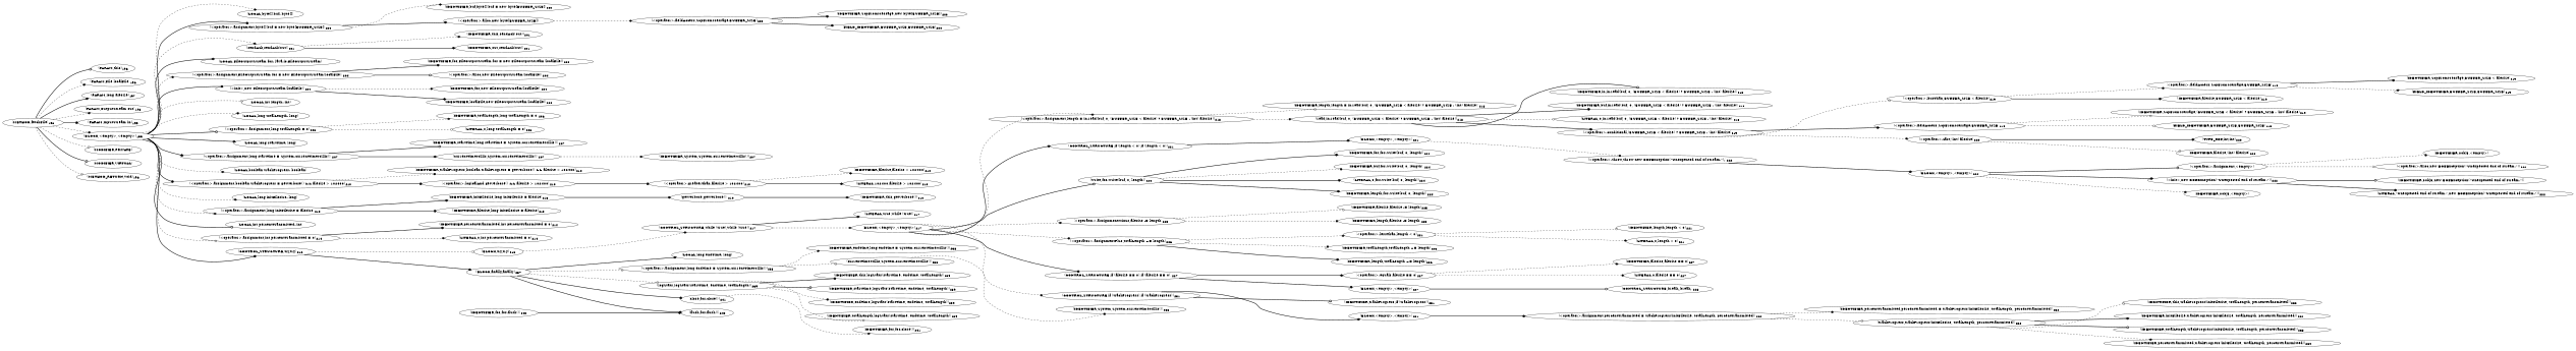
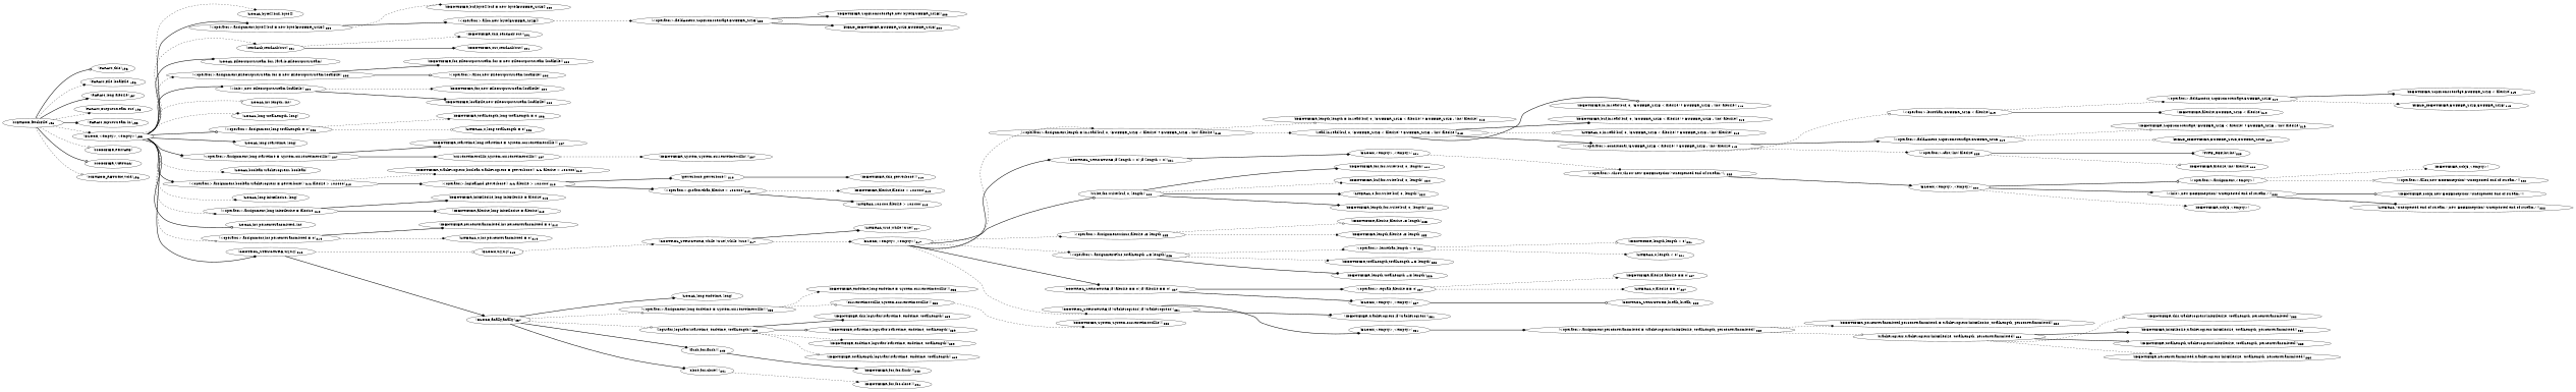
  digraph {
    rankdir=LR
    edge [arrowhead=diamond style=bold]
    n1 [label=<(METHOD,fetchFile)<SUB>196</SUB>>]
    n2 [label=<(PARAM,this)<SUB>196</SUB>>]
    n3 [label=<(PARAM,File localFile)<SUB>196</SUB>>]
    n4 [label=<(PARAM,long filesize)<SUB>197</SUB>>]
    n5 [label=<(PARAM,OutputStream out)<SUB>198</SUB>>]
    n6 [label=<(PARAM,InputStream in)<SUB>199</SUB>>]
    n7 [label=<(BLOCK,&lt;empty&gt;,&lt;empty&gt;)<SUB>199</SUB>>]
    n8 [label=<(MODIFIER,PRIVATE)>]
    n9 [label=<(MODIFIER,VIRTUAL)>]
    n10 [label=<(METHOD_RETURN,void)<SUB>196</SUB>>]
    n11 [label=<(LOCAL,byte[] buf: byte[])>]
    n12 [label=<(&lt;operator&gt;.assignment,byte[] buf = new byte[BUFFER_SIZE])<SUB>200</SUB>>]
    n13 [label=<(sendAck,sendAck(out))<SUB>201</SUB>>]
    n14 [label=<(LOCAL,FileOutputStream fos: java.io.FileOutputStream)>]
    n15 [label=<(&lt;operator&gt;.assignment,FileOutputStream fos = new FileOutputStream(localFile))<SUB>204</SUB>>]
    n16 [label=<(&lt;init&gt;,new FileOutputStream(localFile))<SUB>204</SUB>>]
    n17 [label=<(LOCAL,int length: int)>]
    n18 [label=<(LOCAL,long totalLength: long)>]
    n19 [label=<(&lt;operator&gt;.assignment,long totalLength = 0)<SUB>206</SUB>>]
    n20 [label=<(LOCAL,long startTime: long)>]
    n21 [label=<(&lt;operator&gt;.assignment,long startTime = System.currentTimeMillis())<SUB>207</SUB>>]
    n22 [label=<(LOCAL,boolean trackProgress: boolean)>]
    n23 [label=<(&lt;operator&gt;.assignment,boolean trackProgress = getVerbose() &amp;&amp; filesize &gt; 102400)<SUB>210</SUB>>]
    n24 [label=<(LOCAL,long initFilesize: long)>]
    n25 [label=<(&lt;operator&gt;.assignment,long initFilesize = filesize)<SUB>213</SUB>>]
    n26 [label=<(LOCAL,int percentTransmitted: int)>]
    n27 [label=<(&lt;operator&gt;.assignment,int percentTransmitted = 0)<SUB>214</SUB>>]
    n28 [label=<(CONTROL_STRUCTURE,try,try)<SUB>216</SUB>>]
    n29 [label=<(IDENTIFIER,buf,byte[] buf = new byte[BUFFER_SIZE])<SUB>200</SUB>>]
    n30 [label=<(&lt;operator&gt;.alloc,new byte[BUFFER_SIZE])>]
    n31 [label=<(IDENTIFIER,this,sendAck(out))<SUB>201</SUB>>]
    n32 [label=<(IDENTIFIER,out,sendAck(out))<SUB>201</SUB>>]
    n33 [label=<(IDENTIFIER,fos,FileOutputStream fos = new FileOutputStream(localFile))<SUB>204</SUB>>]
    n34 [label=<(&lt;operator&gt;.alloc,new FileOutputStream(localFile))<SUB>204</SUB>>]
    n35 [label=<(IDENTIFIER,fos,new FileOutputStream(localFile))<SUB>204</SUB>>]
    n36 [label=<(IDENTIFIER,localFile,new FileOutputStream(localFile))<SUB>204</SUB>>]
    n37 [label=<(IDENTIFIER,totalLength,long totalLength = 0)<SUB>206</SUB>>]
    n38 [label=<(LITERAL,0,long totalLength = 0)<SUB>206</SUB>>]
    n39 [label=<(IDENTIFIER,startTime,long startTime = System.currentTimeMillis())<SUB>207</SUB>>]
    n40 [label=<(currentTimeMillis,System.currentTimeMillis())<SUB>207</SUB>>]
    n41 [label=<(IDENTIFIER,trackProgress,boolean trackProgress = getVerbose() &amp;&amp; filesize &gt; 102400)<SUB>210</SUB>>]
    n42 [label=<(&lt;operator&gt;.logicalAnd,getVerbose() &amp;&amp; filesize &gt; 102400)<SUB>210</SUB>>]
    n43 [label=<(IDENTIFIER,initFilesize,long initFilesize = filesize)<SUB>213</SUB>>]
    n44 [label=<(IDENTIFIER,filesize,long initFilesize = filesize)<SUB>213</SUB>>]
    n45 [label=<(IDENTIFIER,percentTransmitted,int percentTransmitted = 0)<SUB>214</SUB>>]
    n46 [label=<(LITERAL,0,int percentTransmitted = 0)<SUB>214</SUB>>]
    n47 [label=<(BLOCK,try,try)<SUB>216</SUB>>]
    n48 [label=<(BLOCK,finally,finally)<SUB>237</SUB>>]
    n49 [label=<(&lt;operator&gt;.fieldAccess,ScpFromMessage.BUFFER_SIZE)<SUB>200</SUB>>]
    n50 [label=<(IDENTIFIER,ScpFromMessage,new byte[BUFFER_SIZE])<SUB>200</SUB>>]
    n51 [label=<(FIELD_IDENTIFIER,BUFFER_SIZE,BUFFER_SIZE)<SUB>200</SUB>>]
    n52 [label=<(IDENTIFIER,System,System.currentTimeMillis())<SUB>207</SUB>>]
    n53 [label=<(getVerbose,getVerbose())<SUB>210</SUB>>]
    n54 [label=<(&lt;operator&gt;.greaterThan,filesize &gt; 102400)<SUB>210</SUB>>]
    n55 [label=<(IDENTIFIER,this,getVerbose())<SUB>210</SUB>>]
    n56 [label=<(IDENTIFIER,filesize,filesize &gt; 102400)<SUB>210</SUB>>]
    n57 [label=<(LITERAL,102400,filesize &gt; 102400)<SUB>210</SUB>>]
    n58 [label=<(CONTROL_STRUCTURE,while (true),while (true))<SUB>217</SUB>>]
    n59 [label=<(LOCAL,long endTime: long)>]
    n60 [label=<(&lt;operator&gt;.assignment,long endTime = System.currentTimeMillis())<SUB>238</SUB>>]
    n61 [label=<(logStats,logStats(startTime, endTime, totalLength))<SUB>239</SUB>>]
    n62 [label=<(flush,fos.flush())<SUB>240</SUB>>]
    n63 [label=<(close,fos.close())<SUB>241</SUB>>]
    n64 [label=<(LITERAL,true,while (true))<SUB>217</SUB>>]
    n65 [label=<(BLOCK,&lt;empty&gt;,&lt;empty&gt;)<SUB>217</SUB>>]
    n66 [label=<(&lt;operator&gt;.assignment,length = in.read(buf, 0, (BUFFER_SIZE &lt; filesize) ? BUFFER_SIZE : (int) filesize))<SUB>218</SUB>>]
    n67 [label=<(CONTROL_STRUCTURE,if (length &lt; 0),if (length &lt; 0))<SUB>221</SUB>>]
    n68 [label=<(write,fos.write(buf, 0, length))<SUB>224</SUB>>]
    n69 [label=<(&lt;operator&gt;.assignmentMinus,filesize -= length)<SUB>225</SUB>>]
    n70 [label=<(&lt;operator&gt;.assignmentPlus,totalLength += length)<SUB>226</SUB>>]
    n71 [label=<(CONTROL_STRUCTURE,if (filesize == 0),if (filesize == 0))<SUB>227</SUB>>]
    n72 [label=<(CONTROL_STRUCTURE,if (trackProgress),if (trackProgress))<SUB>231</SUB>>]
    n73 [label=<(IDENTIFIER,length,length = in.read(buf, 0, (BUFFER_SIZE &lt; filesize) ? BUFFER_SIZE : (int) filesize))<SUB>218</SUB>>]
    n74 [label=<(read,in.read(buf, 0, (BUFFER_SIZE &lt; filesize) ? BUFFER_SIZE : (int) filesize))<SUB>218</SUB>>]
    n75 [label=<(BLOCK,&lt;empty&gt;,&lt;empty&gt;)<SUB>221</SUB>>]
    n76 [label=<(IDENTIFIER,fos,fos.write(buf, 0, length))<SUB>224</SUB>>]
    n77 [label=<(IDENTIFIER,buf,fos.write(buf, 0, length))<SUB>224</SUB>>]
    n78 [label=<(LITERAL,0,fos.write(buf, 0, length))<SUB>224</SUB>>]
    n79 [label=<(IDENTIFIER,length,fos.write(buf, 0, length))<SUB>224</SUB>>]
    n80 [label=<(IDENTIFIER,filesize,filesize -= length)<SUB>225</SUB>>]
    n81 [label=<(IDENTIFIER,length,filesize -= length)<SUB>225</SUB>>]
    n82 [label=<(&lt;operator&gt;.lessThan,length &lt; 0)<SUB>221</SUB>>]
    n83 [label=<(IDENTIFIER,totalLength,totalLength += length)<SUB>226</SUB>>]
    n84 [label=<(IDENTIFIER,length,totalLength += length)<SUB>226</SUB>>]
    n85 [label=<(&lt;operator&gt;.equals,filesize == 0)<SUB>227</SUB>>]
    n86 [label=<(BLOCK,&lt;empty&gt;,&lt;empty&gt;)<SUB>227</SUB>>]
    n87 [label=<(IDENTIFIER,trackProgress,if (trackProgress))<SUB>231</SUB>>]
    n88 [label=<(BLOCK,&lt;empty&gt;,&lt;empty&gt;)<SUB>231</SUB>>]
    n89 [label=<(IDENTIFIER,in,in.read(buf, 0, (BUFFER_SIZE &lt; filesize) ? BUFFER_SIZE : (int) filesize))<SUB>218</SUB>>]
    n90 [label=<(IDENTIFIER,buf,in.read(buf, 0, (BUFFER_SIZE &lt; filesize) ? BUFFER_SIZE : (int) filesize))<SUB>218</SUB>>]
    n91 [label=<(LITERAL,0,in.read(buf, 0, (BUFFER_SIZE &lt; filesize) ? BUFFER_SIZE : (int) filesize))<SUB>218</SUB>>]
    n92 [label=<(&lt;operator&gt;.conditional,(BUFFER_SIZE &lt; filesize) ? BUFFER_SIZE : (int) filesize)<SUB>219</SUB>>]
    n93 [label=<(&lt;operator&gt;.lessThan,BUFFER_SIZE &lt; filesize)<SUB>219</SUB>>]
    n94 [label=<(&lt;operator&gt;.fieldAccess,ScpFromMessage.BUFFER_SIZE)<SUB>219</SUB>>]
    n95 [label=<(&lt;operator&gt;.cast,(int) filesize)<SUB>220</SUB>>]
    n96 [label=<(&lt;operator&gt;.fieldAccess,ScpFromMessage.BUFFER_SIZE)<SUB>219</SUB>>]
    n97 [label=<(IDENTIFIER,filesize,BUFFER_SIZE &lt; filesize)<SUB>219</SUB>>]
    n98 [label=<(IDENTIFIER,ScpFromMessage,(BUFFER_SIZE &lt; filesize) ? BUFFER_SIZE : (int) filesize)<SUB>219</SUB>>]
    n99 [label=<(FIELD_IDENTIFIER,BUFFER_SIZE,BUFFER_SIZE)<SUB>219</SUB>>]
    n100 [label=<(TYPE_REF,int,int)<SUB>220</SUB>>]
    n101 [label=<(IDENTIFIER,filesize,(int) filesize)<SUB>220</SUB>>]
    n102 [label=<(IDENTIFIER,ScpFromMessage,BUFFER_SIZE &lt; filesize)<SUB>219</SUB>>]
    n103 [label=<(FIELD_IDENTIFIER,BUFFER_SIZE,BUFFER_SIZE)<SUB>219</SUB>>]
    n104 [label=<(IDENTIFIER,length,length &lt; 0)<SUB>221</SUB>>]
    n105 [label=<(LITERAL,0,length &lt; 0)<SUB>221</SUB>>]
    n106 [label=<(&lt;operator&gt;.throw,throw new EOFException(&quot;Unexpected end of stream.&quot;);)<SUB>222</SUB>>]
    n107 [label=<(BLOCK,&lt;empty&gt;,&lt;empty&gt;)<SUB>222</SUB>>]
    n108 [label=<(&lt;operator&gt;.assignment,&lt;empty&gt;)>]
    n109 [label=<(&lt;init&gt;,new EOFException(&quot;Unexpected end of stream.&quot;))<SUB>222</SUB>>]
    n110 [label=<(IDENTIFIER,$obj5,&lt;empty&gt;)>]
    n111 [label=<(IDENTIFIER,$obj5,&lt;empty&gt;)>]
    n112 [label=<(&lt;operator&gt;.alloc,new EOFException(&quot;Unexpected end of stream.&quot;))<SUB>222</SUB>>]
    n113 [label=<(IDENTIFIER,$obj5,new EOFException(&quot;Unexpected end of stream.&quot;))>]
    n114 [label=<(LITERAL,&quot;Unexpected end of stream.&quot;,new EOFException(&quot;Unexpected end of stream.&quot;))<SUB>222</SUB>>]
    n115 [label=<(IDENTIFIER,filesize,filesize == 0)<SUB>227</SUB>>]
    n116 [label=<(LITERAL,0,filesize == 0)<SUB>227</SUB>>]
    n117 [label=<(CONTROL_STRUCTURE,break;,break;)<SUB>228</SUB>>]
    n118 [label=<(&lt;operator&gt;.assignment,percentTransmitted = trackProgress(initFilesize, totalLength, percentTransmitted))<SUB>232</SUB>>]
    n119 [label=<(IDENTIFIER,percentTransmitted,percentTransmitted = trackProgress(initFilesize, totalLength, percentTransmitted))<SUB>232</SUB>>]
    n120 [label=<(trackProgress,trackProgress(initFilesize, totalLength, percentTransmitted))<SUB>232</SUB>>]
    n121 [label=<(IDENTIFIER,this,trackProgress(initFilesize, totalLength, percentTransmitted))<SUB>232</SUB>>]
    n122 [label=<(IDENTIFIER,initFilesize,trackProgress(initFilesize, totalLength, percentTransmitted))<SUB>232</SUB>>]
    n123 [label=<(IDENTIFIER,totalLength,trackProgress(initFilesize, totalLength, percentTransmitted))<SUB>233</SUB>>]
    n124 [label=<(IDENTIFIER,percentTransmitted,trackProgress(initFilesize, totalLength, percentTransmitted))<SUB>234</SUB>>]
    n125 [label=<(IDENTIFIER,endTime,long endTime = System.currentTimeMillis())<SUB>238</SUB>>]
    n126 [label=<(currentTimeMillis,System.currentTimeMillis())<SUB>238</SUB>>]
    n127 [label=<(IDENTIFIER,this,logStats(startTime, endTime, totalLength))<SUB>239</SUB>>]
    n128 [label=<(IDENTIFIER,startTime,logStats(startTime, endTime, totalLength))<SUB>239</SUB>>]
    n129 [label=<(IDENTIFIER,endTime,logStats(startTime, endTime, totalLength))<SUB>239</SUB>>]
    n130 [label=<(IDENTIFIER,totalLength,logStats(startTime, endTime, totalLength))<SUB>239</SUB>>]
    n131 [label=<(IDENTIFIER,fos,fos.flush())<SUB>240</SUB>>]
    n132 [label=<(IDENTIFIER,fos,fos.close())<SUB>241</SUB>>]
    n133 [label=<(IDENTIFIER,System,System.currentTimeMillis())<SUB>238</SUB>>]
    n1 -> n2 [arrowhead=odot]
    n1 -> n3 [style=dashed]
    n1 -> n4
    n1 -> n5 [style=dashed]
    n1 -> n6 [arrowhead=dot]
    n1 -> n7 [arrowhead=dot style=dashed]
    n1 -> n8 [arrowhead=odot style=dashed]
    n1 -> n9 [arrowhead=odot]
    n1 -> n10 [arrowhead=odot style=dashed]
    n7 -> n11 [style=dashed]
    n7 -> n12 [arrowhead=dot]
    n7 -> n13 [style=dashed]
    n7 -> n14
    n7 -> n15 [arrowhead=dot style=dashed]
    n7 -> n16 [arrowhead=dot]
    n7 -> n17 [arrowhead=odot style=dashed]
    n7 -> n18 [arrowhead=dot style=dashed]
    n7 -> n19 [arrowhead=odot]
    n7 -> n20
    n7 -> n21
    n7 -> n22 [style=dashed]
    n7 -> n23 [arrowhead=dot]
    n7 -> n24 [style=dashed]
    n7 -> n25 [style=dashed]
    n7 -> n26 [arrowhead=odot]
    n7 -> n27 [arrowhead=odot style=dashed]
    n7 -> n28 [arrowhead=dot]
    n12 -> n29 [style=dashed]
    n12 -> n30
    n13 -> n31 [style=dashed]
    n13 -> n32
    n15 -> n33 [arrowhead=dot]
    n15 -> n34 [arrowhead=odot]
    n16 -> n35 [arrowhead=dot style=dashed]
-   n16 -> n36
+   n16 -> n36 [arrowhead=dot]
    n19 -> n37 [style=dashed]
    n19 -> n38 [arrowhead=odot style=dashed]
    n21 -> n39 [arrowhead=odot]
    n21 -> n40
    n23 -> n41 [arrowhead=dot style=dashed]
    n23 -> n42 [arrowhead=dot]
    n25 -> n43
    n25 -> n44 [arrowhead=dot]
    n27 -> n45 [arrowhead=dot]
    n27 -> n46 [style=dashed]
    n28 -> n47 [arrowhead=odot style=dashed]
    n28 -> n48
    n30 -> n49 [style=dashed]
    n40 -> n52 [arrowhead=dot style=dashed]
-   n43 -> n53 [arrowhead=dot]
+   n42 -> n53 [arrowhead=dot]
    n42 -> n54 [arrowhead=dot]
    n47 -> n58 [style=dashed]
    n48 -> n59
    n48 -> n60 [arrowhead=odot style=dashed]
    n48 -> n61 [arrowhead=odot style=dashed]
    n48 -> n62 [arrowhead=dot]
    n48 -> n63 [arrowhead=dot]
    n49 -> n50 [arrowhead=dot]
    n49 -> n51 [arrowhead=dot]
    n53 -> n55
    n54 -> n56 [style=dashed]
    n54 -> n57
    n58 -> n64
    n58 -> n65 [style=dashed]
    n60 -> n125 [style=dashed]
    n60 -> n126 [arrowhead=odot style=dashed]
    n61 -> n127 [arrowhead=dot]
    n61 -> n128 [arrowhead=odot]
    n61 -> n129 [arrowhead=dot style=dashed]
    n61 -> n130 [arrowhead=odot style=dashed]
-   n131 -> n62
+   n62 -> n131
    n63 -> n132 [style=dashed]
    n65 -> n66 [style=dashed]
    n65 -> n67
    n65 -> n68 [arrowhead=odot]
    n65 -> n69 [style=dashed]
    n65 -> n70 [arrowhead=dot style=dashed]
    n65 -> n71 [arrowhead=dot]
    n65 -> n72 [arrowhead=dot style=dashed]
    n66 -> n73 [arrowhead=odot style=dashed]
    n66 -> n74 [arrowhead=dot style=dashed]
    n67 -> n75
    n68 -> n76
    n68 -> n77 [arrowhead=dot style=dashed]
    n68 -> n78 [arrowhead=dot]
    n68 -> n79
    n69 -> n80 [arrowhead=odot style=dashed]
    n69 -> n81 [arrowhead=dot style=dashed]
    n70 -> n82 [style=dashed]
    n70 -> n83 [arrowhead=dot style=dashed]
    n70 -> n84 [arrowhead=dot]
    n71 -> n85
    n71 -> n86 [arrowhead=dot]
-   n72 -> n87 [arrowhead=odot]
+   n72 -> n87 [arrowhead=dot]
    n72 -> n88
    n74 -> n89 [arrowhead=odot]
    n74 -> n90 [arrowhead=dot]
    n74 -> n91 [arrowhead=odot style=dashed]
    n74 -> n92
    n75 -> n106 [arrowhead=dot style=dashed]
    n82 -> n104 [arrowhead=odot style=dashed]
    n82 -> n105 [style=dashed]
    n85 -> n115 [style=dashed]
    n85 -> n116 [arrowhead=dot style=dashed]
    n86 -> n117 [arrowhead=odot]
    n88 -> n118
    n92 -> n93 [arrowhead=odot style=dashed]
    n92 -> n94
    n92 -> n95 [style=dashed]
    n93 -> n96 [arrowhead=dot style=dashed]
    n93 -> n97 [arrowhead=dot]
    n94 -> n98 [arrowhead=odot style=dashed]
    n94 -> n99 [arrowhead=odot style=dashed]
    n95 -> n100 [arrowhead=dot]
    n95 -> n101 [arrowhead=odot style=dashed]
    n96 -> n102 [arrowhead=dot]
    n96 -> n103 [style=dashed]
    n106 -> n107
    n107 -> n108 [arrowhead=odot]
    n107 -> n109
    n107 -> n110 [style=dashed]
    n108 -> n111 [arrowhead=dot style=dashed]
    n108 -> n112 [arrowhead=odot style=dashed]
    n109 -> n113 [arrowhead=odot]
    n109 -> n114 [arrowhead=dot]
    n118 -> n119 [arrowhead=dot style=dashed]
    n118 -> n120 [arrowhead=odot style=dashed]
    n120 -> n121 [arrowhead=odot style=dashed]
    n120 -> n122
    n120 -> n123 [arrowhead=odot]
    n120 -> n124 [style=dashed]
    n126 -> n133 [arrowhead=dot style=dashed]
  }
